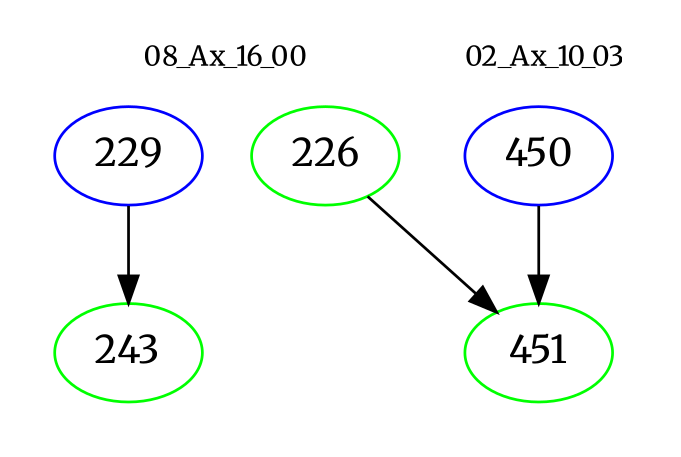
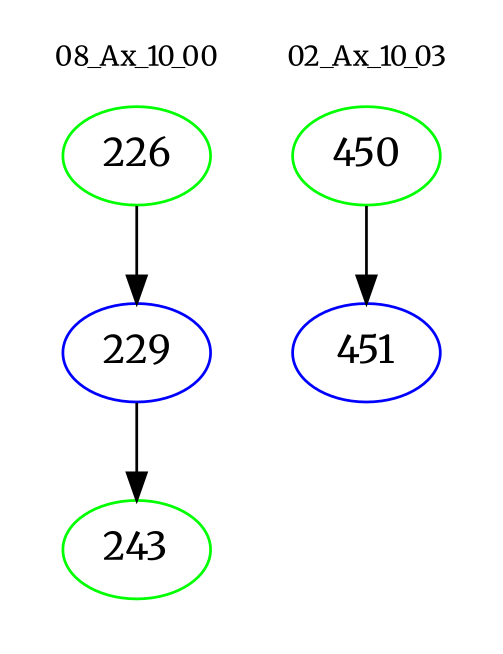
  digraph {
    fontname=Merriweather
    node [color=green fontname=Merriweather]
    edge [color=black fontname=Merriweather]
    n1 [label=226]
    n2 [color=blue label=229]
    n3 [label=243]
-   n4 [color=blue label=450]
-   n5 [label=451]
+   n4 [label=450]
+   n5 [color=blue label=451]
    subgraph cluster_1 {
      color=white
      fontsize=10
-     label="08_Ax_16_00"
+     label="08_Ax_10_00"
      n1
      n2
      n3
    }
    subgraph cluster_2 {
      color=white
      fontsize=10
      label="02_Ax_10_03"
      n4
      n5
    }
-   n1 -> n5
+   n1 -> n2
    n2 -> n3
    n4 -> n5
  }
